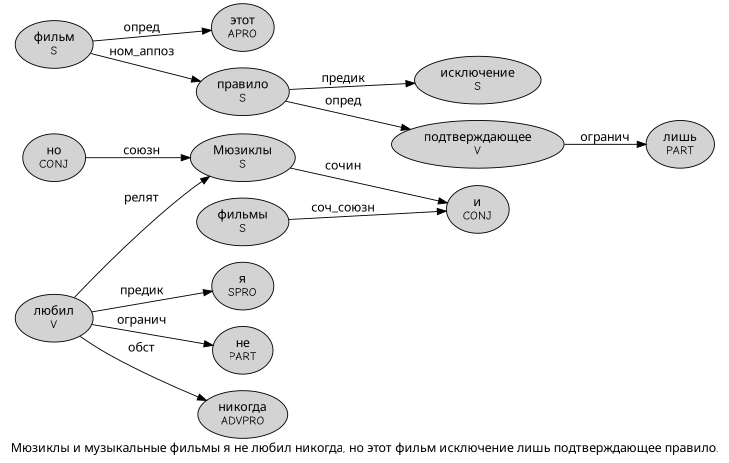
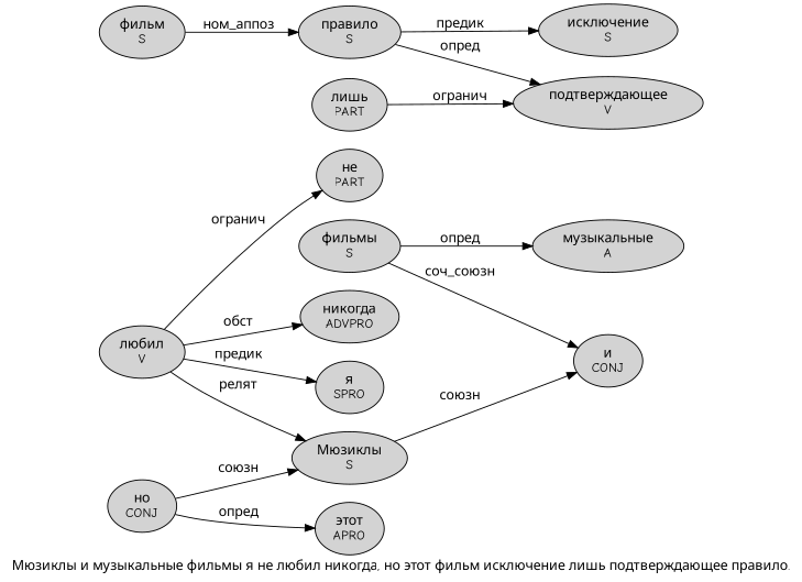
  digraph {
    fontname="Comic Neue"
    label="Мюзиклы и музыкальные фильмы я не любил никогда, но этот фильм исключение лишь подтверждающее правило."
    rankdir=LR
    node [fillcolor=lightgray fontname="Comic Neue" penwidth=1 shape=ellipse style=filled]
    edge [fontname="Comic Neue"]
    n1 [label="Мюзиклы\nS"]
    n2 [label="и\nCONJ"]
    n3 [label="любил\nV"]
    n4 [label="я\nSPRO"]
    n5 [label="не\nPART"]
    n6 [label="никогда\nADVPRO"]
    n7 [label="фильмы\nS"]
+   n8 [label="музыкальные\nA"]
    n9 [label="но\nCONJ"]
    n10 [label="этот\nAPRO"]
    n11 [label="фильм\nS"]
    n12 [label="правило\nS"]
    n13 [label="исключение\nS"]
    n14 [label="подтверждающее\nV"]
    n15 [label="лишь\nPART"]
-   n1 -> n2 [label="сочин"]
+   n1 -> n2 [label="союзн"]
    n3 -> n1 [label="релят"]
    n3 -> n4 [label="предик"]
    n3 -> n5 [label="огранич"]
    n3 -> n6 [label="обст"]
    n7 -> n2 [label="соч_союзн"]
+   n7 -> n8 [label="опред"]
    n9 -> n1 [label="союзн"]
-   n11 -> n10 [label="опред"]
+   n9 -> n10 [label="опред"]
    n11 -> n12 [label="ном_аппоз"]
    n12 -> n13 [label="предик"]
    n12 -> n14 [label="опред"]
-   n14 -> n15 [label="огранич"]
+   n15 -> n14 [label="огранич"]
  }
